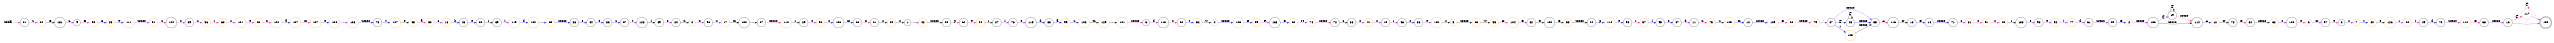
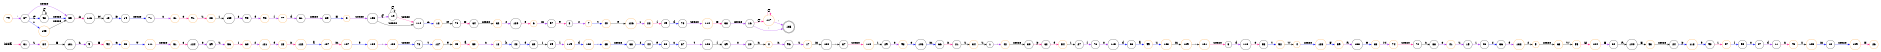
  digraph {
    rankdir=LR
    node [color=black shape=circle]
    edge [color=purple]
    0 [color=darkorange]
    96
    17 [color=darkorange]
    130
    42 [color=darkorange]
    1
    30
    62
    2 [color=darkorange]
    136
    19
    114
    12 [color=darkorange]
    3
    113
    58
    52 [color=darkorange]
    4 [color=darkorange]
    123 [color=darkorange]
    59 [color=darkorange]
    138
    5 [color=darkorange]
    63 [color=darkorange]
    55 [color=darkorange]
    104 [color=darkorange]
    6 [color=darkorange]
    97
    8
    7 [color=darkorange]
    40 [color=darkorange]
    126 [color=darkorange]
    22 [color=darkorange]
    94 [color=darkorange]
    9
    25 [color=darkorange]
    111 [color=darkorange]
    109 [color=darkorange]
    10
    26 [color=darkorange]
    79 [color=darkorange]
    75 [color=darkorange]
    11
    125 [color=darkorange]
    78
    64
    32 [color=darkorange]
    13
    14
    71
    81 [color=darkorange]
    91 [color=darkorange]
    15
    46
    36
    132 [color=darkorange]
    117 [color=darkorange]
    16
    135 [shape=doublecircle]
    87
    110 [color=darkorange]
    18 [color=darkorange]
    43
    80
    39
    20
    34 [color=darkorange]
    21
    49
    70
    112 [color=darkorange]
    23 [color=darkorange]
    133
    93
    92 [color=darkorange]
    118 [color=darkorange]
    24
    90
    57 [color=darkorange]
    51 [color=darkorange]
    124
    37
    35
    48
    105 [color=darkorange]
    27
    76
    115
    83
    28 [color=darkorange]
    122 [color=darkorange]
    137 [color=darkorange]
    107 [color=darkorange]
    98 [color=darkorange]
    29
    106
    66
    54 [color=darkorange]
    84 [color=darkorange]
    31
    131
    initial [shape=plaintext]
    120
    33 [color=darkorange]
    74 [color=darkorange]
    72
    88
    116
    38
    119 [color=darkorange]
    102 [color=darkorange]
    65 [color=darkorange]
    41 [color=darkorange]
    44
    86
    67
    128
    45 [color=darkorange]
    50 [color=darkorange]
    47
    89
    56 [color=darkorange]
    53 [color=darkorange]
    82
    100
    60 [color=darkorange]
    121 [color=darkorange]
    95
    61
    85
    68
    69
    127 [color=darkorange]
    73
    99 [color=darkorange]
    77 [color=darkorange]
    103 [color=darkorange]
    129 [color=darkorange]
    101 [color=darkorange]
    134 [color=darkorange]
    108 [color=darkorange]
    0 -> 96 [label=n]
    96 -> 17 [label=u]
    17 -> 130 [color=black label=m]
    130 -> 87 [color=black label=","]
    42 -> 30 [color=black label="\u0020"]
    1 -> 42 [label=","]
    30 -> 62 [color=deeppink label=p]
    62 -> 54 [color=deeppink label=e]
    2 -> 136 [label="\u0020"]
    136 -> 19 [label="@"]
    136 -> 114 [color=black label="\u0020"]
    19 -> 19 [color=black label="@"]
    19 -> 114 [color=deeppink label="\u0020"]
    114 -> 12 [color=blue label=A]
    12 -> 78 [color=black label=N]
    3 -> 113 [label=d]
    113 -> 58 [color=deeppink label=o]
    58 -> 52 [color=blue label=t]
    52 -> 4 [color=black label=w]
    4 -> 123 [color=blue label="\u0020"]
    123 -> 59 [color=blue label=F]
    59 -> 138 [label=R]
    138 -> 33 [color=blue label=O]
    5 -> 63 [color=black label="\u0020"]
    63 -> 55 [color=black label=W]
    55 -> 104 [color=deeppink label=H]
    104 -> 82 [label=E]
    6 -> 97 [label=m]
    97 -> 8 [color=deeppink label=e]
    8 -> 7 [label=s]
    7 -> 40 [color=blue label=t]
    40 -> 126 [color=black label=e]
    126 -> 22 [label=r]
    22 -> 49 [color=deeppink label=i]
    94 -> 25 [color=blue label=C]
    9 -> 94 [color=deeppink label=E]
    25 -> 111 [color=blue label=T]
    111 -> 51 [label="\u0020"]
    109 -> 26 [color=deeppink label="="]
    10 -> 109 [color=blue label="\u0020"]
-   26 -> 79 [color=deeppink label="\u0020"]
    79 -> 37 [label="'"]
    75 -> 125 [color=black label=u]
    11 -> 75 [color=deeppink label=n]
    125 -> 10 [color=blue label=m]
    78 -> 64 [color=deeppink label=D]
    64 -> 32 [color=black label="\u0020"]
    32 -> 120 [label=s]
    13 -> 14 [color=blue label=D]
    14 -> 71 [color=blue label="\u0020"]
    71 -> 81 [label=c]
    81 -> 91 [color=deeppink label=o]
    91 -> 23 [color=deeppink label=u]
    15 -> 46 [label=r]
    46 -> 36 [color=blue label=s]
    36 -> 132 [label=e]
    132 -> 5 [color=black label=s]
    117 -> 117 [color=deeppink label="@"]
    117 -> 135 [label="'"]
    16 -> 117 [color=deeppink label="@"]
    16 -> 135 [label="'"]
    87 -> 110 [color=deeppink label="\u0020"]
    110 -> 29 [color=black label=r]
    18 -> 43 [color=blue label=h]
    43 -> 80 [color=blue label=e]
    80 -> 39 [color=black label=r]
    39 -> 119 [label=i]
    20 -> 0 [color=black label=n]
    34 -> 1 [color=black label=u]
    21 -> 34 [color=black label=u]
    49 -> 70 [color=blue label=d]
    70 -> 112 [label="\u0020"]
    112 -> 38 [color=deeppink label="="]
    23 -> 133 [color=black label=r]
    133 -> 93 [label=s]
    93 -> 92 [label=e]
    92 -> 77 [label=i]
    118 -> 90 [color=blue label=e]
    24 -> 118 [color=blue label=p]
    90 -> 57 [color=deeppink label=r]
    57 -> 95 [color=blue label=i]
    51 -> 124 [color=deeppink label=c]
    124 -> 89 [label=o]
    37 -> 35 [label="\u0020"]
    37 -> 48 [color=blue label="@"]
    37 -> 105 [color=blue label=1]
    35 -> 116 [color=deeppink label=A]
    48 -> 35 [color=blue label="\u0020"]
    48 -> 48 [color=black label="@"]
    105 -> 35 [color=black label="\u0020"]
    27 -> 76 [label=i]
    76 -> 115 [label=o]
    115 -> 83 [color=blue label=d]
    83 -> 99 [color=blue label=a]
    28 -> 122 [color=deeppink label=n]
    122 -> 137 [color=blue label=a]
    137 -> 107 [color=deeppink label=m]
    107 -> 134 [color=blue label=e]
    98 -> 106 [color=blue label=o]
    29 -> 98 [label=o]
    106 -> 66 [color=blue label=m]
    66 -> 21 [color=deeppink label=n]
    54 -> 27 [color=black label=r]
    84 -> 131 [color=black label=E]
    31 -> 84 [label=S]
    131 -> 9 [label=L]
    initial -> 31 [color=deeppink]
    120 -> 6 [color=deeppink label=e]
    33 -> 74 [label=M]
    74 -> 72 [color=deeppink label="\u0020"]
    72 -> 88 [color=black label=c]
    88 -> 41 [label=o]
    116 -> 13 [color=black label=N]
    38 -> 16 [label="\u0020"]
    119 -> 102 [color=blue label=d]
    102 -> 65 [color=blue label=","]
    65 -> 68 [color=blue label="\u0020"]
    41 -> 15 [label=u]
    44 -> 86 [color=blue label=e]
    86 -> 67 [color=blue label=c]
    67 -> 128 [label=t]
    128 -> 69 [color=black label=i]
    45 -> 50 [color=deeppink label=a]
    50 -> 18 [label=c]
    47 -> 11 [label=d]
    89 -> 56 [label=u]
    56 -> 60 [color=deeppink label=r]
    53 -> 24 [color=black label="\u0020"]
    82 -> 100 [color=black label=R]
    100 -> 53 [color=black label=E]
    60 -> 121 [label=s]
    121 -> 28 [label=e]
    95 -> 47 [color=blue label=o]
    61 -> 85 [label="\u0020"]
    85 -> 2 [color=blue label="="]
    68 -> 44 [color=blue label=s]
    69 -> 20 [label=o]
    127 -> 45 [color=black label=e]
    73 -> 127 [color=blue label=t]
    99 -> 103 [color=blue label=u]
    77 -> 61 [label=d]
    103 -> 129 [color=black label=m]
    129 -> 101 [color=black label=","]
    101 -> 3 [color=deeppink label="\u0020"]
    134 -> 108 [label=","]
    108 -> 73 [color=blue label="\u0020"]
  }
